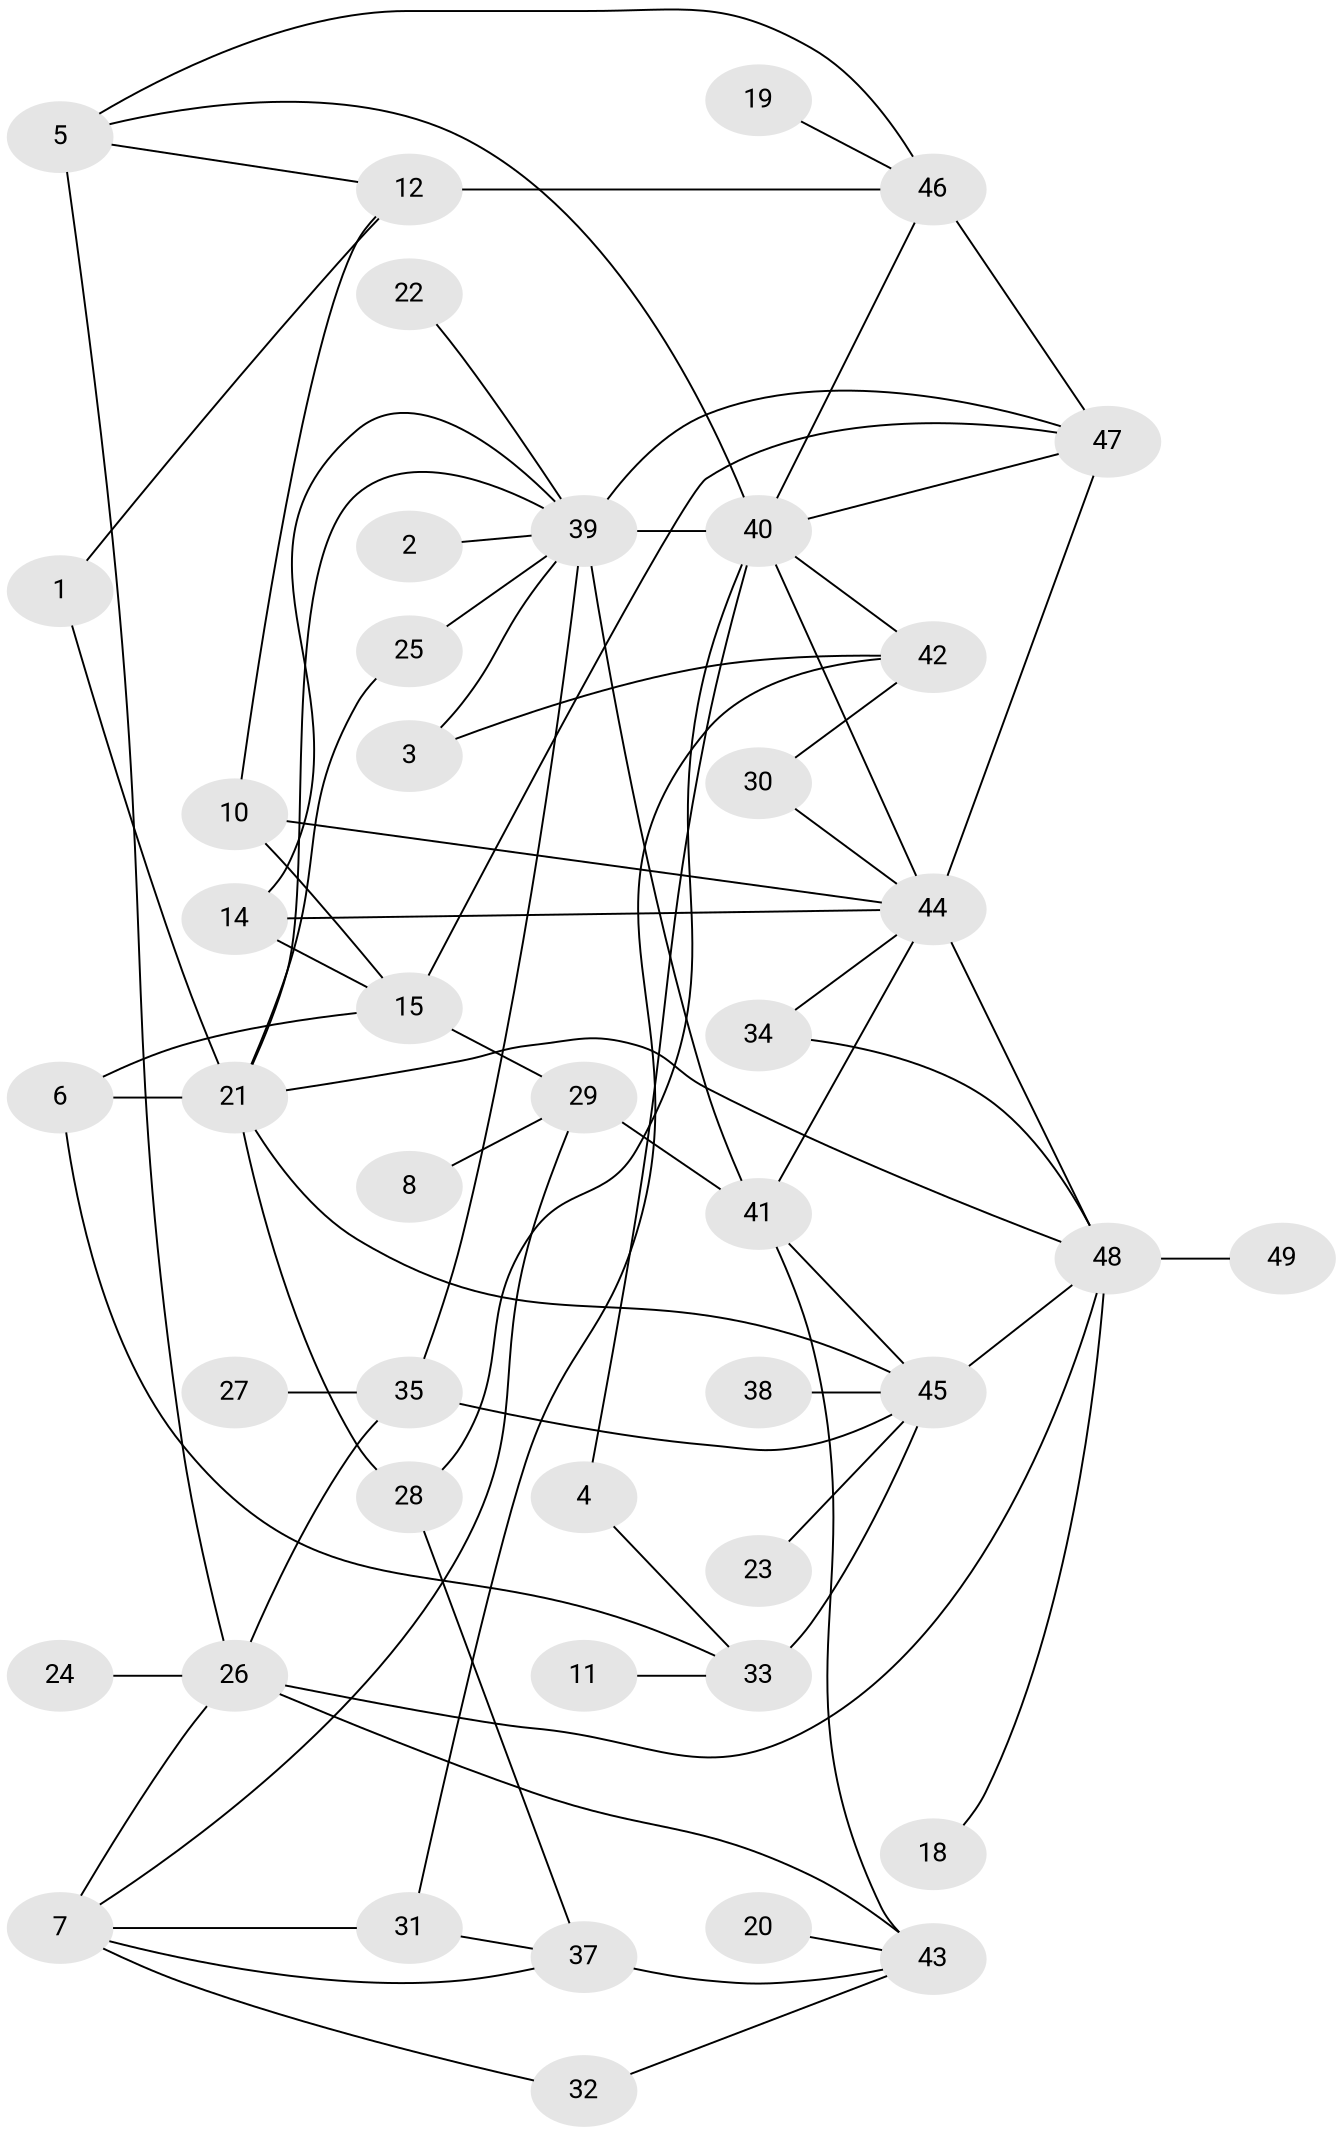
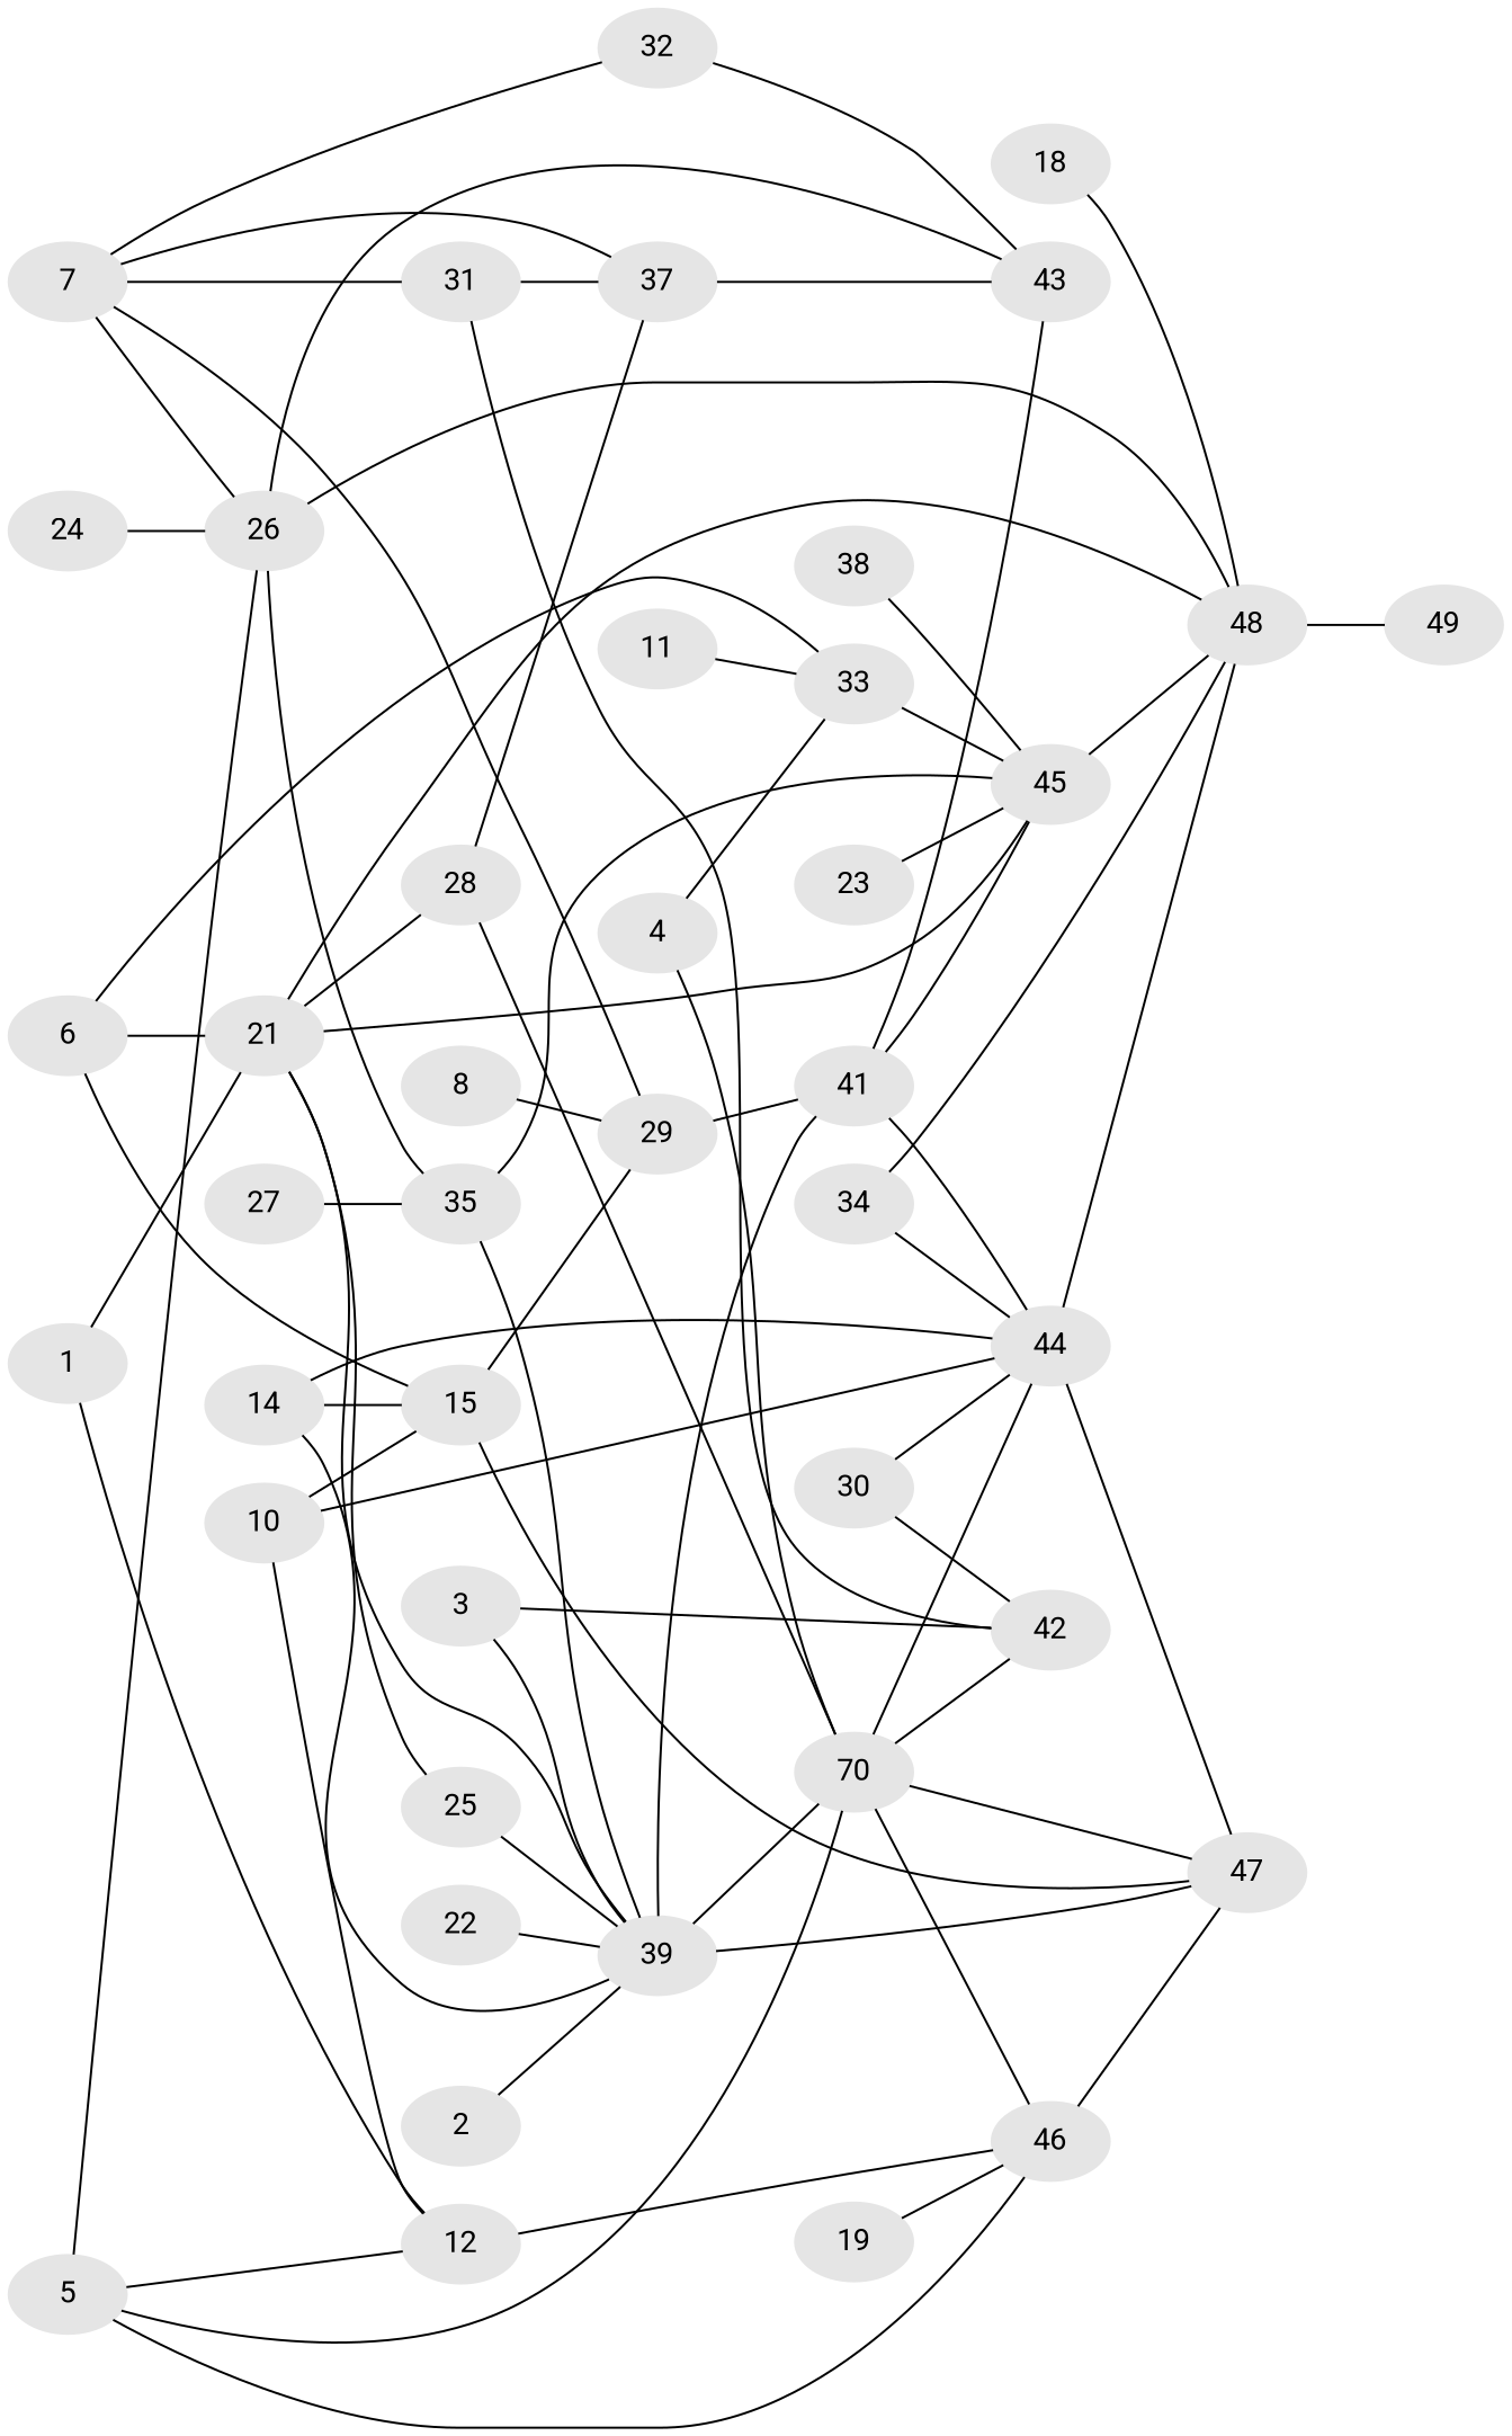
  graph {
    fontname=Roboto
    rankdir=LR
    node [color=gray90 fontname=Roboto style=filled]
    edge [fontname=Roboto weight=1.0]
    1
    12
    21
    46
    39
    48
    25
    28
    45
    2
-   40
+   40 [label=70]
    47
    41
    44
    3
    42
    4
    33
    5
    26
    43
    35
    6
    15
    29
    7
    31
    32
    37
    8
    10
    11
    14
    18
    49
    19
-   20
    22
    23
    24
    27
    30
    34
    38
    1 -- 12
    1 -- 21
    12 -- 46
    21 -- 39
    21 -- 48
    21 -- 25
    21 -- 28
    21 -- 45
    46 -- 47
    39 -- 40
    39 -- 47
    39 -- 41 [weight=2.0]
    48 -- 49
    25 -- 39
    28 -- 40
    28 -- 37
    45 -- 48
    2 -- 39
    40 -- 46
    40 -- 47
    40 -- 44
    40 -- 42
    41 -- 45
    41 -- 44
    41 -- 43
    44 -- 48
    44 -- 47
    3 -- 39
    3 -- 42
    4 -- 40
    4 -- 33
    33 -- 45
    5 -- 12
    5 -- 46
    5 -- 40
    5 -- 26
    26 -- 48
    26 -- 43
    26 -- 35
    35 -- 39
    35 -- 45
    6 -- 21
    6 -- 33
    6 -- 15
    15 -- 47 [weight=2.0]
    15 -- 29
    29 -- 41
    7 -- 26
    7 -- 29
    7 -- 31
    7 -- 32
    7 -- 37
    31 -- 42
    31 -- 37
    32 -- 43
    37 -- 43
    8 -- 29
    10 -- 12
    10 -- 44
    10 -- 15
    11 -- 33
    14 -- 39
    14 -- 44
    14 -- 15
    18 -- 48
    19 -- 46
-   20 -- 43
    22 -- 39
    23 -- 45
    24 -- 26
    27 -- 35
    30 -- 44
    30 -- 42
    34 -- 48
    34 -- 44
    38 -- 45
  }
